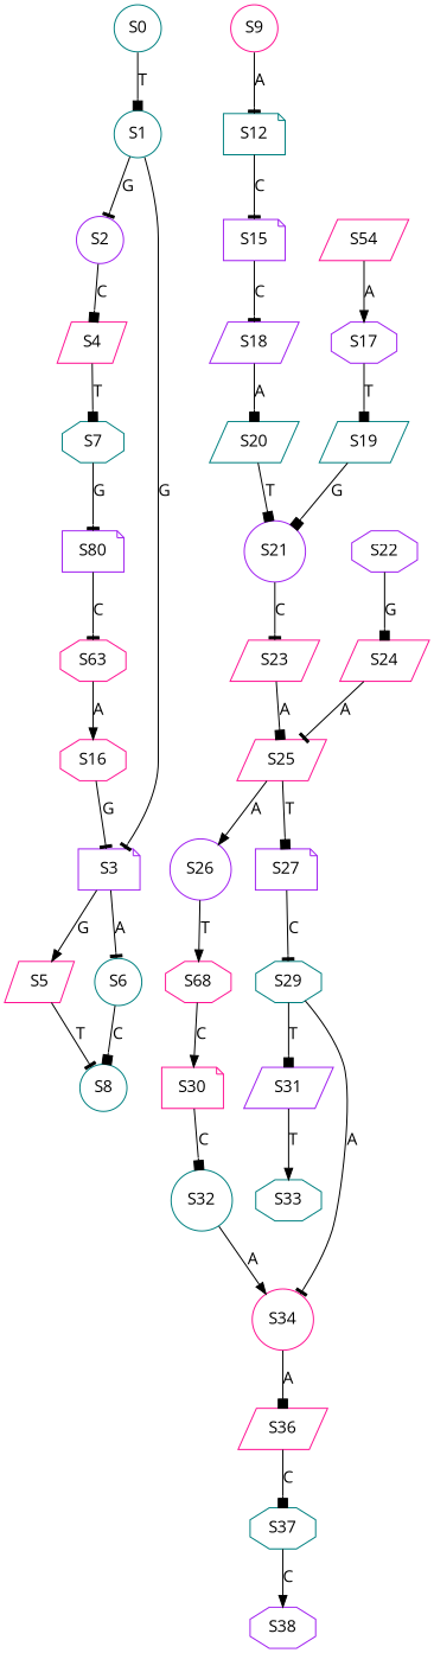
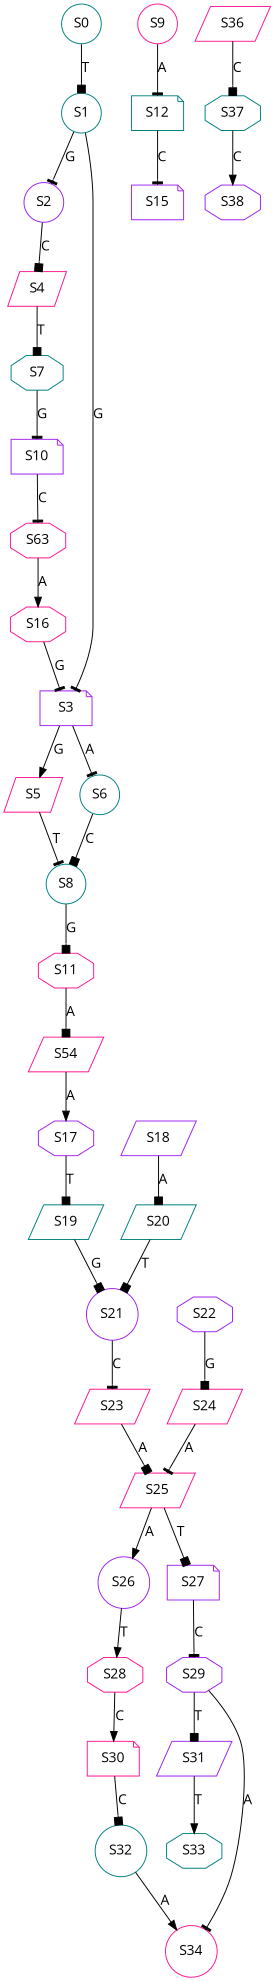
  strict digraph {
    fontname="Open Sans"
    node [color=deeppink fontname="Open Sans" shape=parallelogram]
    edge [arrowhead=box fontname="Open Sans"]
    S0 [color=teal shape=circle]
    S1 [color=teal shape=circle]
    S2 [color=purple shape=circle]
    S3 [color=purple shape=note]
    S4
    S5
    S6 [color=teal shape=circle]
    S7 [color=teal shape=octagon]
    S8 [color=teal shape=circle]
-   S10 [color=purple shape=note label=S80]
+   S10 [color=purple shape=note]
+   S11 [shape=octagon]
    S9 [shape=circle]
    S12 [color=teal shape=note]
    n14 [label=S63 shape=octagon]
    n15 [label=S54]
    S15 [color=purple shape=note]
    S16 [shape=octagon]
    S17 [color=purple shape=octagon]
    S18 [color=purple]
    S19 [color=teal]
    S20 [color=teal]
    S21 [color=purple shape=circle]
    S23
    S22 [color=purple shape=octagon]
    S24
    S25
    S26 [color=purple shape=circle]
    S27 [color=purple shape=note]
-   S28 [shape=octagon label=S68]
-   S29 [color=teal shape=octagon]
+   S28 [shape=octagon]
+   S29 [color=purple shape=octagon]
    S30 [shape=note]
    S31 [color=purple]
    S34 [shape=circle]
    S32 [color=teal shape=circle]
    S33 [color=teal shape=octagon]
    S36
    S37 [color=teal shape=octagon]
    S38 [color=purple shape=octagon]
    S0 -> S1 [label=T]
    S1 -> S2 [arrowhead=tee label=G]
    S1 -> S3 [arrowhead=tee label=G]
    S2 -> S4 [label=C]
    S3 -> S5 [arrowhead=normal label=G]
    S3 -> S6 [arrowhead=tee label=A]
    S4 -> S7 [label=T]
    S5 -> S8 [arrowhead=tee label=T]
    S6 -> S8 [label=C]
    S7 -> S10 [arrowhead=tee label=G]
+   S8 -> S11 [label=G]
    S10 -> n14 [arrowhead=tee label=C]
+   S11 -> n15 [label=A]
    S9 -> S12 [arrowhead=tee label=A]
    S12 -> S15 [arrowhead=tee label=C]
    n14 -> S16 [arrowhead=normal label=A]
    n15 -> S17 [arrowhead=normal label=A]
-   S15 -> S18 [arrowhead=tee label=C]
    S16 -> S3 [arrowhead=tee label=G]
    S17 -> S19 [label=T]
    S18 -> S20 [label=A]
    S19 -> S21 [label=G]
    S20 -> S21 [label=T]
    S21 -> S23 [arrowhead=tee label=C]
    S23 -> S25 [label=A]
    S22 -> S24 [label=G]
    S24 -> S25 [arrowhead=tee label=A]
    S25 -> S26 [arrowhead=normal label=A]
    S25 -> S27 [label=T]
    S26 -> S28 [arrowhead=normal label=T]
    S27 -> S29 [arrowhead=tee label=C]
    S28 -> S30 [arrowhead=normal label=C]
    S29 -> S31 [label=T]
    S29 -> S34 [arrowhead=tee label=A]
    S30 -> S32 [label=C]
    S31 -> S33 [arrowhead=normal label=T]
-   S34 -> S36 [label=A]
    S32 -> S34 [arrowhead=normal label=A]
    S36 -> S37 [label=C]
    S37 -> S38 [arrowhead=normal label=C]
  }
